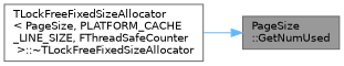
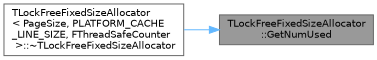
  digraph {
    rankdir=RL
    node [fontname=Helvetica fontsize=10 shape=box style=filled]
-   n1 [color=gray40 fillcolor=grey60 fontcolor=black height=0.2 label="PageSize\l::GetNumUsed" width=0.4]
+   n1 [color=gray40 fillcolor=grey60 fontcolor=black height=0.2 label="TLockFreeFixedSizeAllocator\l::GetNumUsed" width=0.4]
    n2 [color=grey40 fillcolor=white height=0.2 label="TLockFreeFixedSizeAllocator\l\< PageSize, PLATFORM_CACHE\l_LINE_SIZE, FThreadSafeCounter\l \>::~TLockFreeFixedSizeAllocator" width=0.4]
    n1 -> n2 [color=steelblue1 dir=back fontname=Helvetica fontsize=10 labelfontname=Helvetica labelfontsize=10 style=solid]
  }
